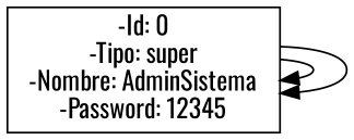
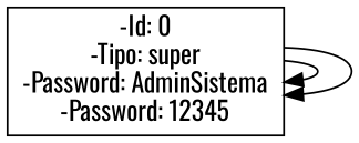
  digraph {
    fontname=Oswald
    edge [fontname=Oswald]
-   n1 [group=1 height=.1 label="-Id: 0\n-Tipo: super\n-Nombre: AdminSistema\n-Password: 12345" shape=box fontname=Oswald]
+   n1 [group=1 height=.1 label="-Id: 0\n-Tipo: super\n-Password: AdminSistema\n-Password: 12345" shape=box fontname=Oswald]
    subgraph sub_1 {
      rank=same
      n1
    }
    n1 -> n1
    n1 -> n1
  }
